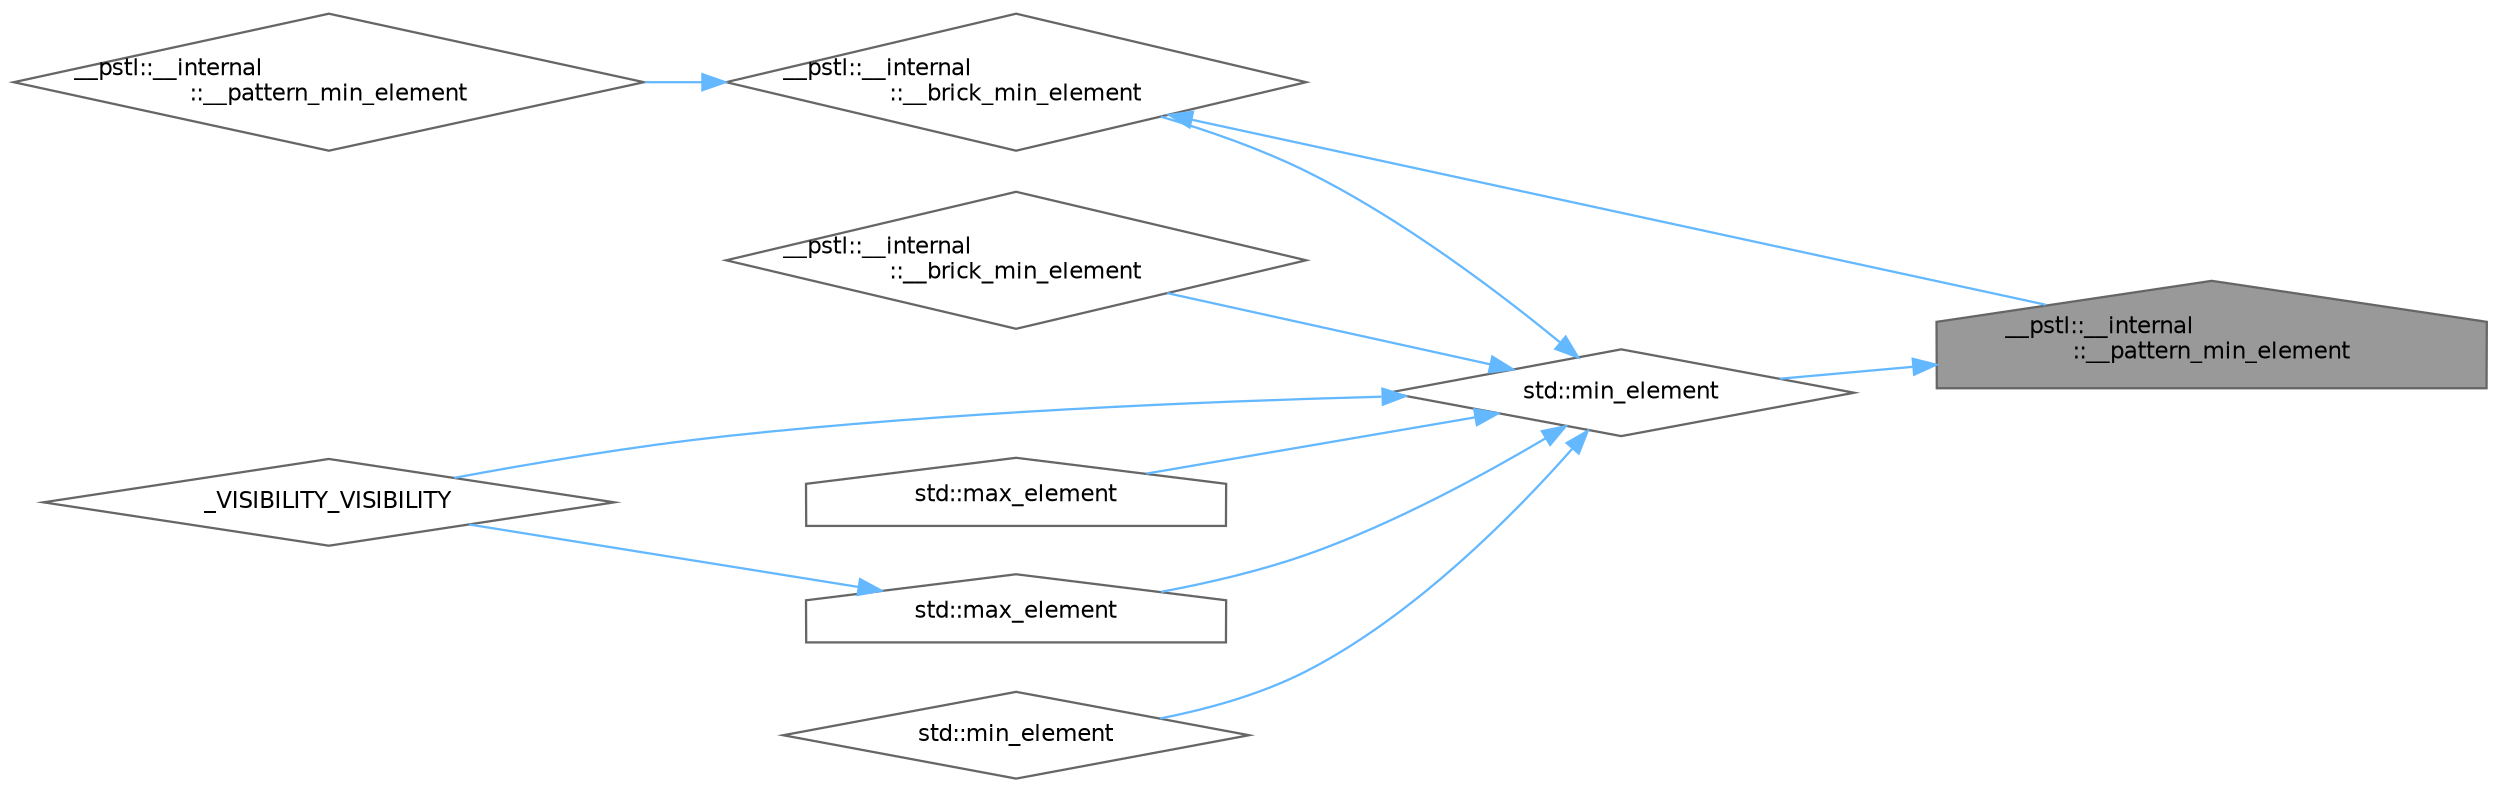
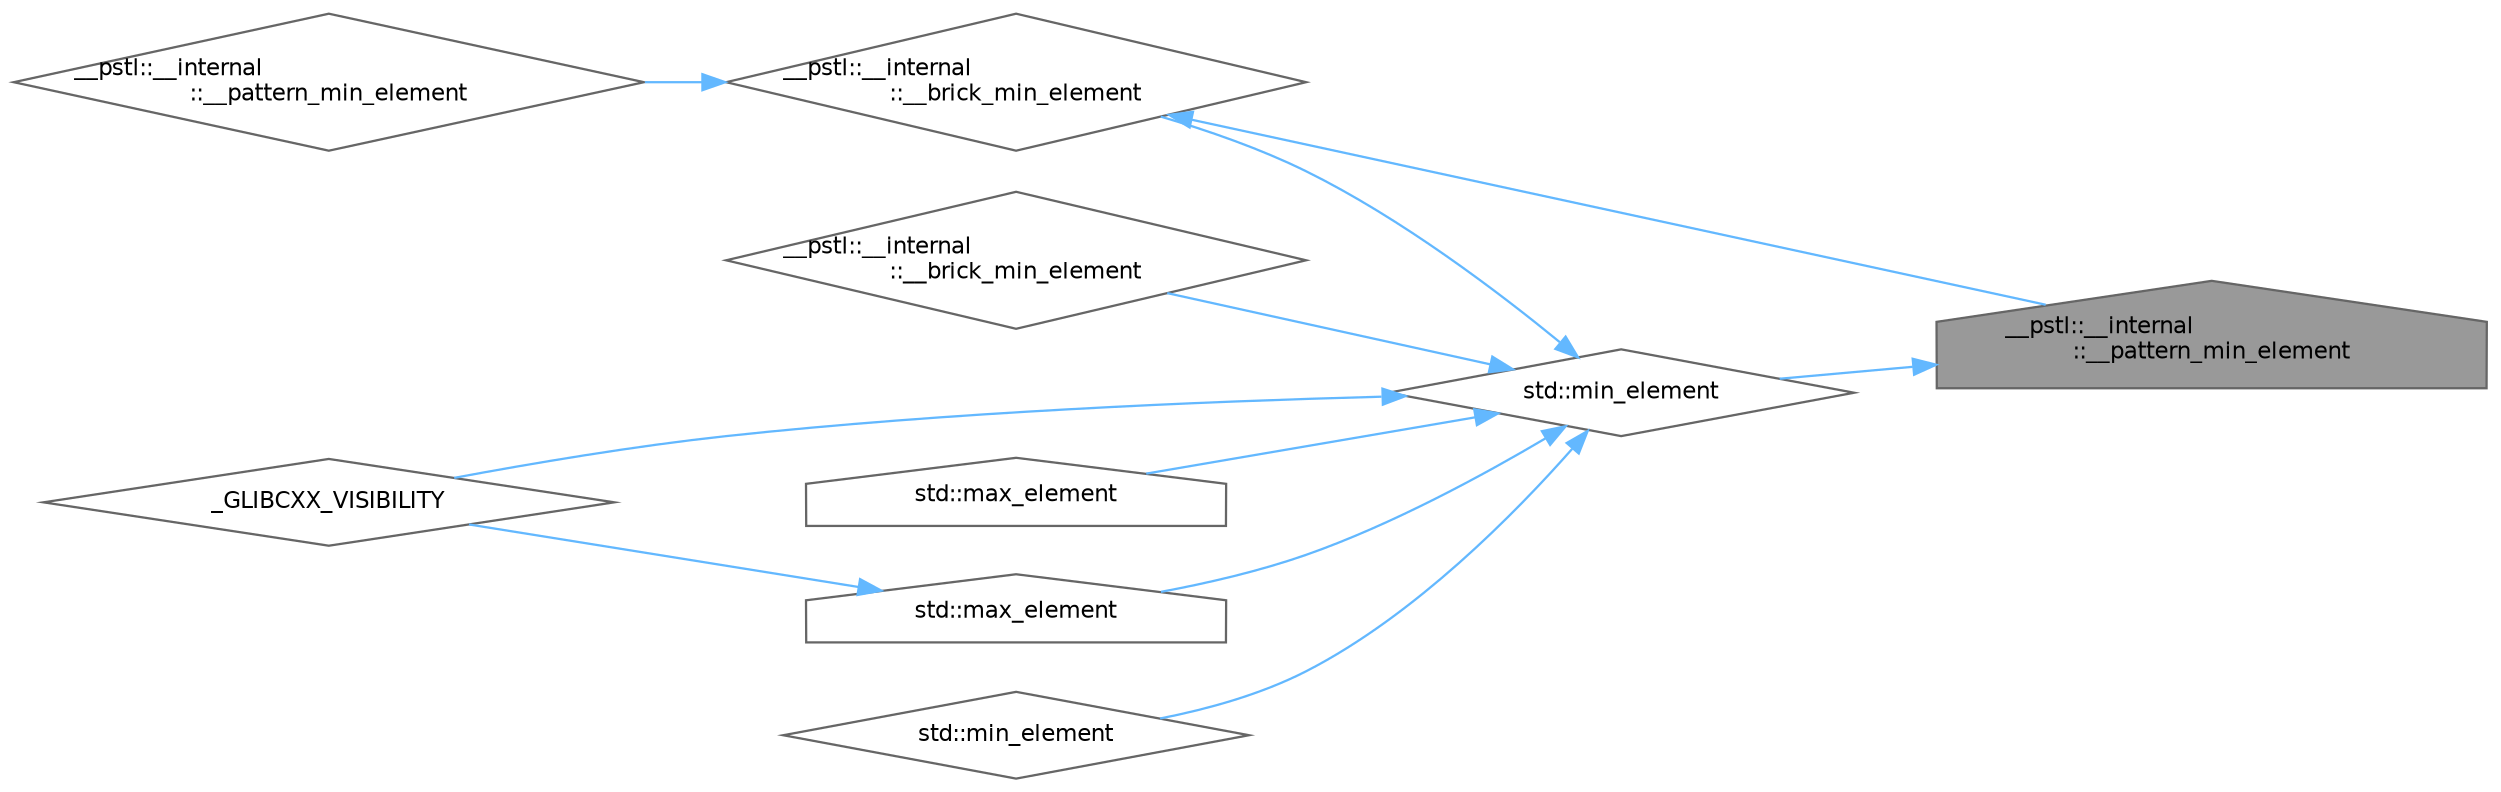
  digraph {
    rankdir=RL
    node [color=grey40 fillcolor=white fontname=Helvetica fontsize=10 shape=diamond style=filled]
    edge [color=steelblue1 dir=back fontname=Helvetica fontsize=10 labelfontname=Helvetica labelfontsize=10 style=solid]
    n1 [color=gray40 fillcolor=grey60 fontcolor=black height=0.2 label="__pstl::__internal\l::__pattern_min_element" shape=house width=0.4]
    n2 [height=0.2 label="std::min_element" width=0.4]
    n3 [height=0.2 label="__pstl::__internal\l::__brick_min_element" width=0.4]
    n4 [height=0.2 label="__pstl::__internal\l::__brick_min_element" width=0.4]
-   n5 [height=0.2 label=_VISIBILITY_VISIBILITY width=0.4]
+   n5 [height=0.2 label=_GLIBCXX_VISIBILITY width=0.4]
    n6 [height=0.2 label="std::max_element" shape=house width=0.4]
    n7 [height=0.2 label="std::max_element" shape=house width=0.4]
    n8 [height=0.2 label="std::min_element" width=0.4]
    n9 [height=0.2 label="__pstl::__internal\l::__pattern_min_element" width=0.4]
    n1 -> n2
    n2 -> n3
    n2 -> n4
    n2 -> n5
    n2 -> n6
    n2 -> n7
    n2 -> n8
    n3 -> n1
    n3 -> n9
    n7 -> n5
  }
